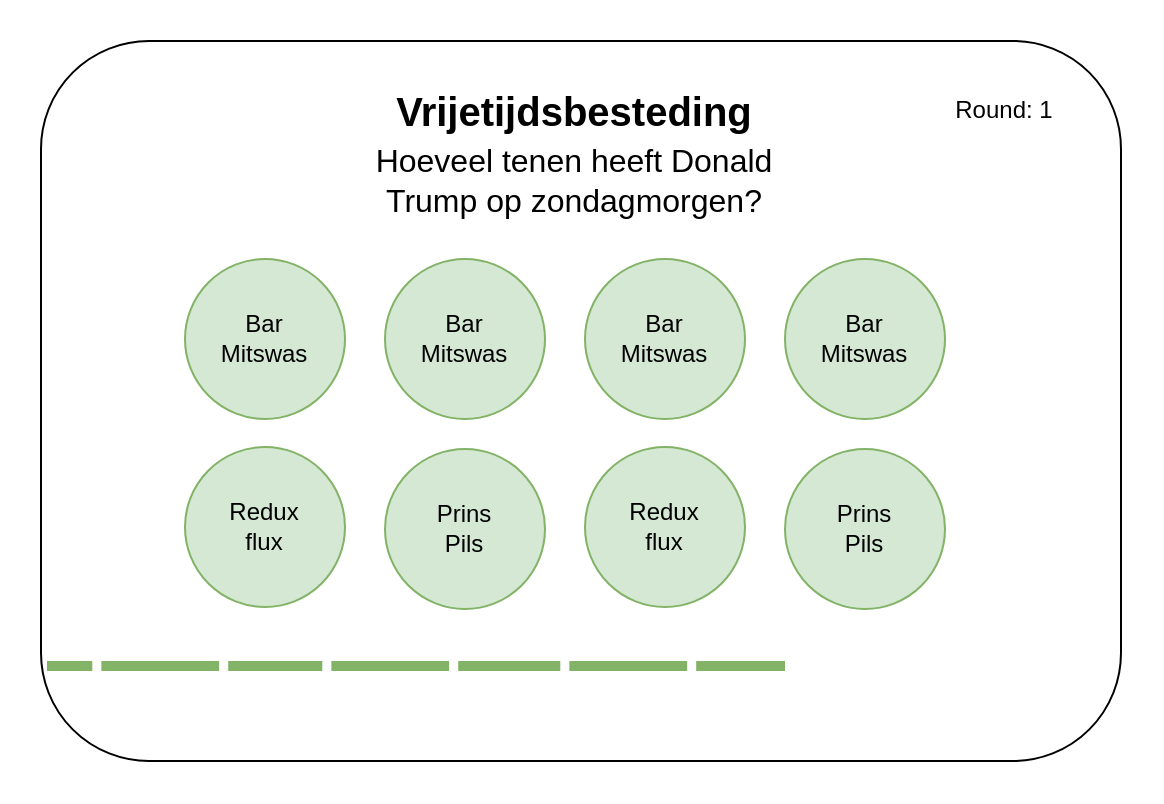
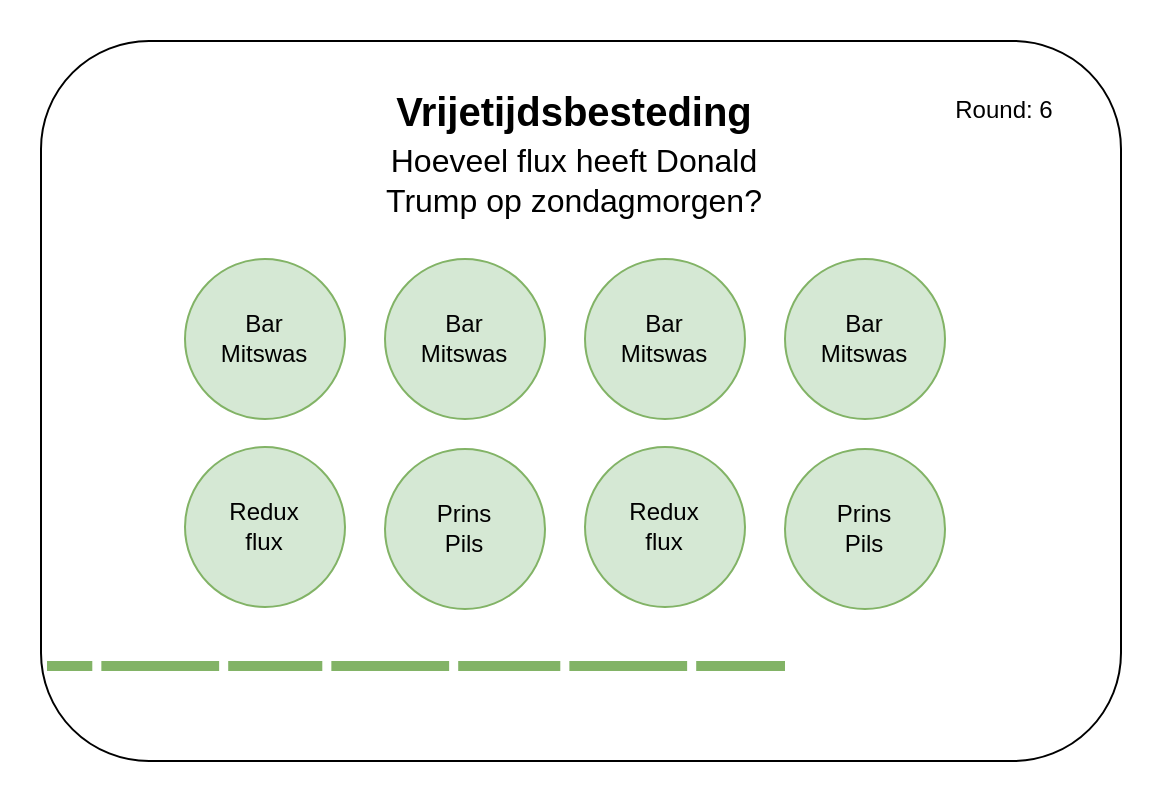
  <mxCell id="0" />
  <mxCell id="1" parent="0" />
  <mxCell id="2" value="" style="rounded=1;whiteSpace=wrap;html=1;align=center;" vertex="1" parent="1"><mxGeometry x="20" y="20" width="540" height="360" as="geometry" /></mxCell>
- <mxCell id="3" value="&lt;font style=&quot;font-size: 16px&quot;&gt;Hoeveel tenen heeft Donald Trump op zondagmorgen?&lt;/font&gt;" style="text;html=1;strokeColor=none;fillColor=none;align=center;verticalAlign=middle;whiteSpace=wrap;rounded=0;" parent="1" vertex="1"><mxGeometry x="177" y="70" width="220" height="40" as="geometry" /></mxCell>
+ <mxCell id="3" value="&lt;font style=&quot;font-size: 16px&quot;&gt;Hoeveel flux heeft Donald Trump op zondagmorgen?&lt;/font&gt;" style="text;html=1;strokeColor=none;fillColor=none;align=center;verticalAlign=middle;whiteSpace=wrap;rounded=0;" parent="1" vertex="1"><mxGeometry x="177" y="70" width="220" height="40" as="geometry" /></mxCell>
  <mxCell id="4" value="Vrijetijdsbesteding" style="text;html=1;strokeColor=none;fillColor=none;align=center;verticalAlign=middle;whiteSpace=wrap;rounded=0;fontSize=20;fontStyle=1" parent="1" vertex="1"><mxGeometry x="192" y="40" width="190" height="30" as="geometry" /></mxCell>
- <mxCell id="5" value="Round: 1" style="text;html=1;strokeColor=none;fillColor=none;align=center;verticalAlign=middle;whiteSpace=wrap;rounded=0;" parent="1" vertex="1"><mxGeometry x="467" y="45" width="70" height="20" as="geometry" /></mxCell>
+ <mxCell id="5" value="Round: 6" style="text;html=1;strokeColor=none;fillColor=none;align=center;verticalAlign=middle;whiteSpace=wrap;rounded=0;" parent="1" vertex="1"><mxGeometry x="467" y="45" width="70" height="20" as="geometry" /></mxCell>
  <mxCell id="6" value="" style="ellipse;whiteSpace=wrap;html=1;aspect=fixed;rounded=1;fillColor=#d5e8d4;strokeColor=#82b366;" vertex="1" parent="1"><mxGeometry x="92" y="223" width="80" height="80" as="geometry" /></mxCell>
  <mxCell id="7" value="Redux&lt;br&gt;flux" style="text;html=1;strokeColor=none;fillColor=none;align=center;verticalAlign=middle;whiteSpace=wrap;rounded=0;" parent="1" vertex="1"><mxGeometry x="112" y="253" width="40" height="20" as="geometry" /></mxCell>
  <mxCell id="8" value="" style="group" vertex="1" connectable="0" parent="1"><mxGeometry x="192" y="224" width="80" height="80" as="geometry" /></mxCell>
  <mxCell id="9" value="" style="ellipse;whiteSpace=wrap;html=1;aspect=fixed;rounded=1;fillColor=#d5e8d4;strokeColor=#82b366;" vertex="1" parent="8"><mxGeometry width="80" height="80" as="geometry" /></mxCell>
  <mxCell id="10" value="Prins&lt;br&gt;Pils" style="text;html=1;strokeColor=none;fillColor=none;align=center;verticalAlign=middle;whiteSpace=wrap;rounded=0;" parent="8" vertex="1"><mxGeometry x="20" y="30" width="40" height="20" as="geometry" /></mxCell>
  <mxCell id="11" value="" style="group" vertex="1" connectable="0" parent="1"><mxGeometry x="92" y="129" width="80" height="80" as="geometry" /></mxCell>
  <mxCell id="12" value="" style="ellipse;whiteSpace=wrap;html=1;aspect=fixed;rounded=1;fillColor=#d5e8d4;strokeColor=#82b366;" vertex="1" parent="11"><mxGeometry width="80" height="80" as="geometry" /></mxCell>
  <mxCell id="13" value="Bar&lt;br&gt;Mitswas" style="text;html=1;strokeColor=none;fillColor=none;align=center;verticalAlign=middle;whiteSpace=wrap;rounded=0;" parent="11" vertex="1"><mxGeometry x="20" y="30" width="40" height="20" as="geometry" /></mxCell>
  <mxCell id="14" value="" style="group" vertex="1" connectable="0" parent="1"><mxGeometry x="192" y="129" width="80" height="80" as="geometry" /></mxCell>
  <mxCell id="15" value="" style="ellipse;whiteSpace=wrap;html=1;aspect=fixed;rounded=1;fillColor=#d5e8d4;strokeColor=#82b366;" vertex="1" parent="14"><mxGeometry width="80" height="80" as="geometry" /></mxCell>
  <mxCell id="16" value="Bar&lt;br&gt;Mitswas" style="text;html=1;strokeColor=none;fillColor=none;align=center;verticalAlign=middle;whiteSpace=wrap;rounded=0;" vertex="1" parent="14"><mxGeometry x="20" y="30" width="40" height="20" as="geometry" /></mxCell>
  <mxCell id="17" value="" style="ellipse;whiteSpace=wrap;html=1;aspect=fixed;rounded=1;fillColor=#d5e8d4;strokeColor=#82b366;" vertex="1" parent="1"><mxGeometry x="292" y="223" width="80" height="80" as="geometry" /></mxCell>
  <mxCell id="18" value="Redux&lt;br&gt;flux" style="text;html=1;strokeColor=none;fillColor=none;align=center;verticalAlign=middle;whiteSpace=wrap;rounded=0;" vertex="1" parent="1"><mxGeometry x="312" y="253" width="40" height="20" as="geometry" /></mxCell>
  <mxCell id="19" value="" style="group" vertex="1" connectable="0" parent="1"><mxGeometry x="392" y="224" width="80" height="80" as="geometry" /></mxCell>
  <mxCell id="20" value="" style="ellipse;whiteSpace=wrap;html=1;aspect=fixed;rounded=1;fillColor=#d5e8d4;strokeColor=#82b366;" vertex="1" parent="19"><mxGeometry width="80" height="80" as="geometry" /></mxCell>
  <mxCell id="21" value="Prins&lt;br&gt;Pils" style="text;html=1;strokeColor=none;fillColor=none;align=center;verticalAlign=middle;whiteSpace=wrap;rounded=0;" vertex="1" parent="19"><mxGeometry x="20" y="30" width="40" height="20" as="geometry" /></mxCell>
  <mxCell id="22" value="" style="group" vertex="1" connectable="0" parent="1"><mxGeometry x="292" y="129" width="80" height="80" as="geometry" /></mxCell>
  <mxCell id="23" value="" style="ellipse;whiteSpace=wrap;html=1;aspect=fixed;rounded=1;fillColor=#d5e8d4;strokeColor=#82b366;" vertex="1" parent="22"><mxGeometry width="80" height="80" as="geometry" /></mxCell>
  <mxCell id="24" value="Bar&lt;br&gt;Mitswas" style="text;html=1;strokeColor=none;fillColor=none;align=center;verticalAlign=middle;whiteSpace=wrap;rounded=0;" vertex="1" parent="22"><mxGeometry x="20" y="30" width="40" height="20" as="geometry" /></mxCell>
  <mxCell id="25" value="" style="group" vertex="1" connectable="0" parent="1"><mxGeometry x="392" y="129" width="80" height="80" as="geometry" /></mxCell>
  <mxCell id="26" value="" style="ellipse;whiteSpace=wrap;html=1;aspect=fixed;rounded=1;fillColor=#d5e8d4;strokeColor=#82b366;" vertex="1" parent="25"><mxGeometry width="80" height="80" as="geometry" /></mxCell>
  <mxCell id="27" value="Bar&lt;br&gt;Mitswas" style="text;html=1;strokeColor=none;fillColor=none;align=center;verticalAlign=middle;whiteSpace=wrap;rounded=0;" vertex="1" parent="25"><mxGeometry x="20" y="30" width="40" height="20" as="geometry" /></mxCell>
  <mxCell id="28" value="" style="verticalLabelPosition=bottom;verticalAlign=top;html=1;shadow=0;dashed=0;strokeWidth=5;shape=mxgraph.android.indeterminate_progress_bar;strokeColor=#82b366;pointerEvents=1;fillColor=#d5e8d4;" vertex="1" parent="1"><mxGeometry x="23" y="330" width="135" height="5" as="geometry" /></mxCell>
  <mxCell id="29" value="" style="verticalLabelPosition=bottom;verticalAlign=top;html=1;shadow=0;dashed=0;strokeWidth=5;shape=mxgraph.android.indeterminate_progress_bar;strokeColor=#82b366;pointerEvents=1;fillColor=#d5e8d4;" vertex="1" parent="1"><mxGeometry x="138" y="330" width="135" height="5" as="geometry" /></mxCell>
  <mxCell id="30" value="" style="verticalLabelPosition=bottom;verticalAlign=top;html=1;shadow=0;dashed=0;strokeWidth=5;shape=mxgraph.android.indeterminate_progress_bar;strokeColor=#82b366;pointerEvents=1;fillColor=#d5e8d4;" vertex="1" parent="1"><mxGeometry x="257" y="330" width="135" height="5" as="geometry" /></mxCell>
